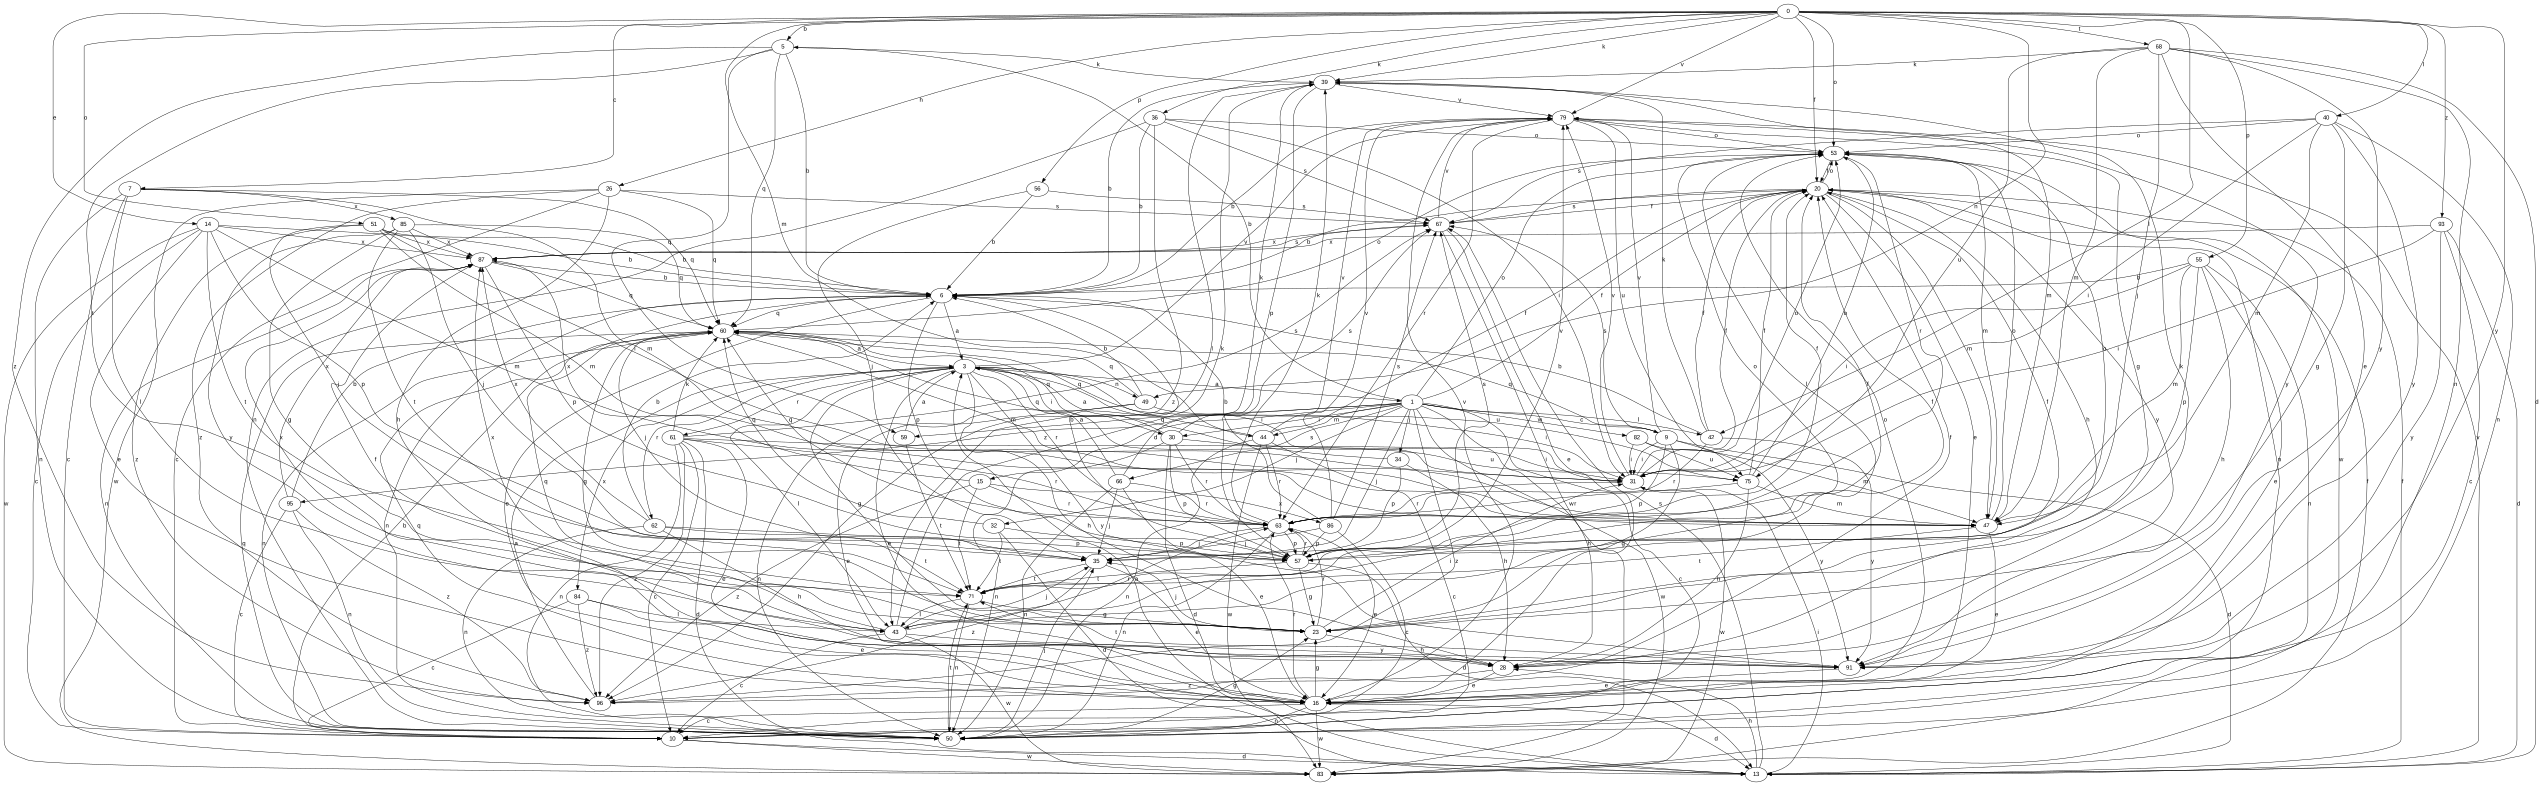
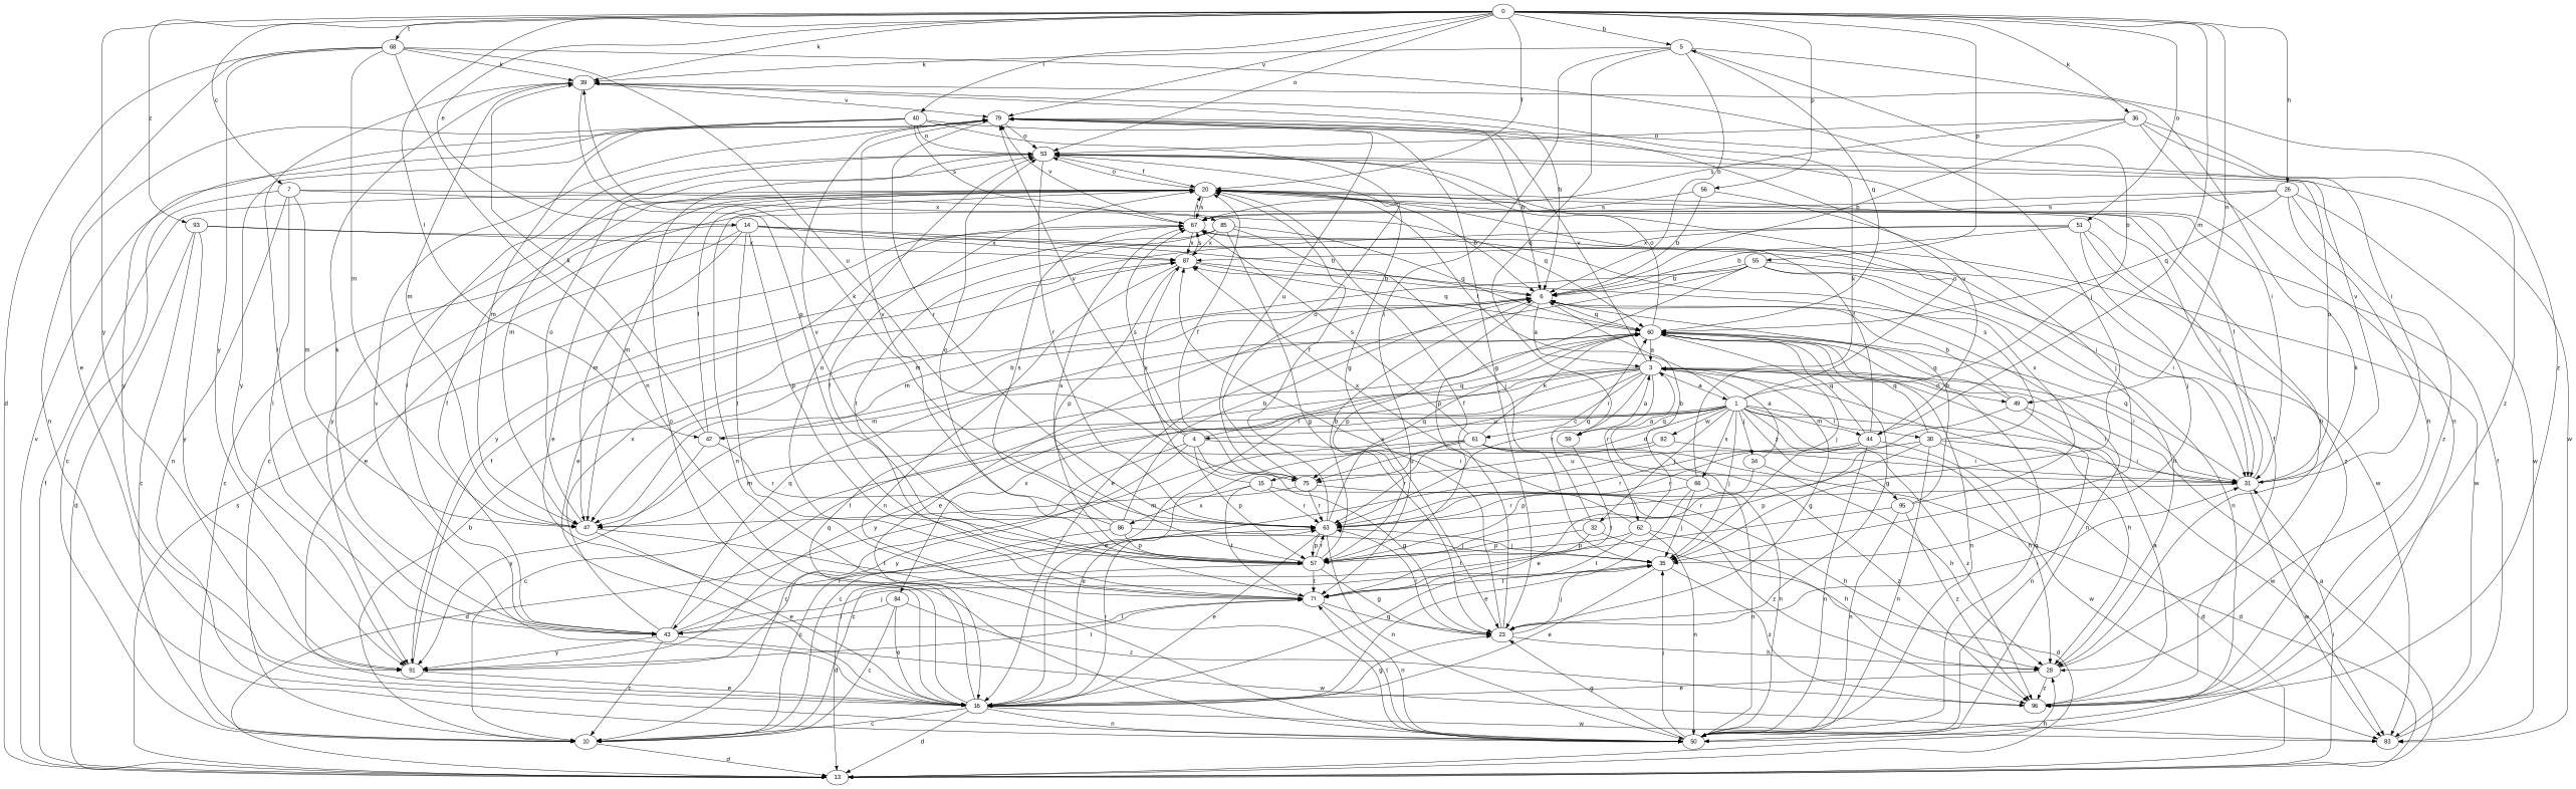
  strict digraph {
    fontname="Liberation Sans"
    node [fontname="Liberation Sans"]
    edge [fontname="Liberation Sans"]
    0
    5
    7
    14
    20
    26
    36
    39
    40
    42
    44
    49
    51
    53
    55
    56
    68
    79
    91
    93
    59
    96
    6
    60
    71
    10
    43
    50
    47
    85
    83
    16
    57
    87
    28
    67
    31
    23
    63
    35
    75
    13
    1
-   9
+   9 [label=4]
    n45 [label=15]
    30
    32
    34
    66
    82
    95
    86
    3
    61
    62
    84
    0 -> 5 [label=b]
    0 -> 7 [label=c]
    0 -> 14 [label=e]
    0 -> 20 [label=f]
    0 -> 26 [label=h]
    0 -> 36 [label=k]
    0 -> 39 [label=k]
    0 -> 40 [label=l]
    0 -> 42 [label=l]
    0 -> 44 [label=m]
    0 -> 49 [label=n]
    0 -> 51 [label=o]
    0 -> 53 [label=o]
    0 -> 55 [label=p]
    0 -> 56 [label=p]
    0 -> 68 [label=t]
    0 -> 79 [label=v]
    0 -> 91 [label=y]
    0 -> 93 [label=z]
    5 -> 39 [label=k]
    5 -> 59 [label=q]
    5 -> 96 [label=z]
    5 -> 6 [label=b]
    5 -> 60 [label=q]
    5 -> 71 [label=t]
    7 -> 60 [label=q]
    7 -> 10 [label=c]
    7 -> 43 [label=l]
    7 -> 50 [label=n]
    7 -> 47 [label=m]
    7 -> 85 [label=x]
    14 -> 6 [label=b]
    14 -> 71 [label=t]
    14 -> 10 [label=c]
    14 -> 47 [label=m]
    14 -> 83 [label=w]
    14 -> 16 [label=e]
    14 -> 57 [label=p]
    14 -> 87 [label=x]
    20 -> 53 [label=o]
    20 -> 91 [label=y]
    20 -> 6 [label=b]
    20 -> 50 [label=n]
    20 -> 47 [label=m]
    20 -> 16 [label=e]
    20 -> 28 [label=h]
    20 -> 67 [label=s]
    26 -> 96 [label=z]
    26 -> 60 [label=q]
    26 -> 10 [label=c]
    26 -> 83 [label=w]
    26 -> 28 [label=h]
    26 -> 67 [label=s]
    36 -> 53 [label=o]
    36 -> 96 [label=z]
    36 -> 6 [label=b]
    36 -> 50 [label=n]
    36 -> 67 [label=s]
    36 -> 31 [label=i]
    39 -> 79 [label=v]
    39 -> 6 [label=b]
    39 -> 43 [label=l]
    39 -> 47 [label=m]
    39 -> 57 [label=p]
    40 -> 53 [label=o]
    40 -> 91 [label=y]
    40 -> 50 [label=n]
    40 -> 47 [label=m]
    40 -> 67 [label=s]
    40 -> 31 [label=i]
    40 -> 23 [label=g]
    42 -> 20 [label=f]
    42 -> 39 [label=k]
    42 -> 91 [label=y]
    42 -> 6 [label=b]
    42 -> 63 [label=r]
    44 -> 20 [label=f]
    44 -> 79 [label=v]
    44 -> 60 [label=q]
    44 -> 10 [label=c]
    44 -> 50 [label=n]
    44 -> 83 [label=w]
    44 -> 63 [label=r]
    49 -> 6 [label=b]
    49 -> 60 [label=q]
    49 -> 50 [label=n]
    49 -> 16 [label=e]
    49 -> 31 [label=i]
    51 -> 96 [label=z]
    51 -> 6 [label=b]
    51 -> 47 [label=m]
    51 -> 87 [label=x]
    51 -> 31 [label=i]
    51 -> 35 [label=j]
    53 -> 20 [label=f]
    53 -> 43 [label=l]
    53 -> 47 [label=m]
    53 -> 83 [label=w]
    53 -> 63 [label=r]
    55 -> 6 [label=b]
    55 -> 50 [label=n]
    55 -> 47 [label=m]
    55 -> 16 [label=e]
    55 -> 57 [label=p]
    55 -> 28 [label=h]
    55 -> 31 [label=i]
    56 -> 6 [label=b]
    56 -> 67 [label=s]
    56 -> 35 [label=j]
    68 -> 39 [label=k]
    68 -> 91 [label=y]
    68 -> 50 [label=n]
    68 -> 47 [label=m]
    68 -> 16 [label=e]
    68 -> 35 [label=j]
    68 -> 75 [label=u]
    68 -> 13 [label=d]
    79 -> 53 [label=o]
    79 -> 91 [label=y]
    79 -> 6 [label=b]
    79 -> 23 [label=g]
    79 -> 63 [label=r]
    79 -> 75 [label=u]
    91 -> 71 [label=t]
    91 -> 16 [label=e]
    91 -> 87 [label=f]
    93 -> 91 [label=y]
    93 -> 10 [label=c]
    93 -> 87 [label=x]
    93 -> 31 [label=i]
    93 -> 13 [label=d]
    59 -> 71 [label=t]
    59 -> 3 [label=a]
    96 -> 20 [label=f]
    96 -> 3 [label=a]
    6 -> 60 [label=q]
    6 -> 50 [label=n]
    6 -> 16 [label=e]
    6 -> 57 [label=p]
    6 -> 3 [label=a]
    60 -> 53 [label=o]
    60 -> 50 [label=n]
    60 -> 47 [label=m]
    60 -> 23 [label=g]
    60 -> 35 [label=j]
    60 -> 3 [label=a]
    71 -> 20 [label=f]
    71 -> 53 [label=o]
    71 -> 43 [label=l]
    71 -> 50 [label=n]
    71 -> 23 [label=g]
    10 -> 6 [label=b]
-   10 -> 83 [label=w]
    10 -> 13 [label=d]
    43 -> 20 [label=f]
    43 -> 39 [label=k]
    43 -> 91 [label=y]
    43 -> 60 [label=q]
    43 -> 10 [label=c]
    43 -> 83 [label=w]
    43 -> 87 [label=x]
    43 -> 63 [label=r]
    43 -> 35 [label=j]
    50 -> 60 [label=q]
    50 -> 71 [label=t]
    50 -> 23 [label=g]
    50 -> 35 [label=j]
    47 -> 53 [label=o]
    47 -> 71 [label=t]
    47 -> 16 [label=e]
    85 -> 91 [label=y]
    85 -> 60 [label=q]
    85 -> 71 [label=t]
    85 -> 87 [label=x]
    85 -> 23 [label=g]
    85 -> 35 [label=j]
    83 -> 20 [label=f]
    16 -> 53 [label=o]
    16 -> 79 [label=v]
    16 -> 60 [label=q]
    16 -> 10 [label=c]
    16 -> 50 [label=n]
    16 -> 83 [label=w]
    16 -> 23 [label=g]
    16 -> 63 [label=r]
    16 -> 13 [label=d]
    57 -> 53 [label=o]
    57 -> 79 [label=v]
    57 -> 6 [label=b]
    57 -> 71 [label=t]
    57 -> 67 [label=s]
    57 -> 23 [label=g]
    57 -> 63 [label=r]
    57 -> 13 [label=d]
    87 -> 6 [label=b]
    87 -> 60 [label=q]
    87 -> 50 [label=n]
    87 -> 57 [label=p]
    87 -> 67 [label=s]
    28 -> 39 [label=k]
    28 -> 96 [label=z]
    28 -> 16 [label=e]
    67 -> 20 [label=f]
    67 -> 79 [label=v]
    67 -> 83 [label=w]
    67 -> 16 [label=e]
    67 -> 87 [label=x]
    31 -> 20 [label=f]
    31 -> 53 [label=o]
    31 -> 79 [label=v]
    31 -> 60 [label=q]
    31 -> 83 [label=w]
    31 -> 63 [label=r]
    23 -> 20 [label=f]
    23 -> 87 [label=x]
    23 -> 28 [label=h]
    23 -> 31 [label=i]
    23 -> 63 [label=r]
    23 -> 35 [label=j]
    63 -> 20 [label=f]
    63 -> 39 [label=k]
    63 -> 60 [label=q]
    63 -> 50 [label=n]
    63 -> 16 [label=e]
    63 -> 57 [label=p]
    63 -> 35 [label=j]
    35 -> 96 [label=z]
    35 -> 71 [label=t]
    35 -> 16 [label=e]
    75 -> 20 [label=f]
    75 -> 53 [label=o]
    75 -> 47 [label=m]
    75 -> 28 [label=h]
    75 -> 63 [label=r]
    13 -> 20 [label=f]
    13 -> 79 [label=v]
    13 -> 28 [label=h]
    13 -> 67 [label=s]
    13 -> 31 [label=i]
    13 -> 3 [label=a]
    1 -> 5 [label=b]
    1 -> 20 [label=f]
    1 -> 42 [label=l]
    1 -> 44 [label=m]
    1 -> 53 [label=o]
    1 -> 59 [label=q]
    1 -> 96 [label=z]
    1 -> 10 [label=c]
    1 -> 83 [label=w]
    1 -> 28 [label=h]
    1 -> 35 [label=j]
    1 -> 9 [label=c]
    1 -> n45 [label=d]
    1 -> 30 [label=i]
    1 -> 32 [label=j]
    1 -> 34 [label=j]
    1 -> 66 [label=s]
    1 -> 82 [label=w]
    1 -> 95 [label=z]
    9 -> 79 [label=v]
    9 -> 91 [label=y]
    9 -> 60 [label=q]
    9 -> 57 [label=p]
    9 -> 67 [label=s]
    9 -> 31 [label=i]
    9 -> 23 [label=g]
    9 -> 13 [label=d]
    n45 -> 96 [label=z]
    n45 -> 71 [label=t]
    n45 -> 87 [label=x]
    n45 -> 63 [label=r]
    n45 -> 86 [label=x]
    30 -> 60 [label=q]
    30 -> 50 [label=n]
    30 -> 57 [label=p]
    30 -> 67 [label=s]
    30 -> 31 [label=i]
    30 -> 63 [label=r]
    30 -> 13 [label=d]
    32 -> 60 [label=q]
    32 -> 71 [label=t]
    32 -> 57 [label=p]
    32 -> 13 [label=d]
    34 -> 57 [label=p]
    34 -> 28 [label=h]
    34 -> 3 [label=a]
    66 -> 39 [label=k]
    66 -> 50 [label=n]
    66 -> 16 [label=e]
    66 -> 63 [label=r]
    66 -> 35 [label=j]
    66 -> 3 [label=a]
    82 -> 47 [label=m]
    82 -> 31 [label=i]
    82 -> 75 [label=u]
    95 -> 96 [label=z]
    95 -> 6 [label=b]
    95 -> 10 [label=c]
    95 -> 50 [label=n]
    95 -> 87 [label=x]
    86 -> 79 [label=v]
    86 -> 6 [label=b]
    86 -> 10 [label=c]
    86 -> 57 [label=p]
    86 -> 67 [label=s]
    86 -> 35 [label=j]
    3 -> 49 [label=n]
    3 -> 79 [label=v]
    3 -> 91 [label=y]
    3 -> 43 [label=l]
    3 -> 16 [label=e]
    3 -> 28 [label=h]
    3 -> 31 [label=i]
    3 -> 23 [label=g]
    3 -> 63 [label=r]
    3 -> 75 [label=u]
    3 -> 1 [label=a]
-   3 -> 30 [label=i]
    3 -> 61 [label=r]
    3 -> 62 [label=r]
    3 -> 84 [label=x]
    61 -> 96 [label=z]
    61 -> 60 [label=k]
    61 -> 10 [label=c]
    61 -> 50 [label=n]
    61 -> 16 [label=e]
    61 -> 67 [label=s]
    61 -> 63 [label=r]
    61 -> 75 [label=u]
    61 -> 13 [label=d]
    62 -> 6 [label=b]
    62 -> 71 [label=t]
    62 -> 50 [label=n]
    62 -> 57 [label=p]
    62 -> 87 [label=x]
    62 -> 28 [label=h]
    84 -> 96 [label=z]
    84 -> 10 [label=c]
    84 -> 43 [label=l]
    84 -> 16 [label=e]
  }
